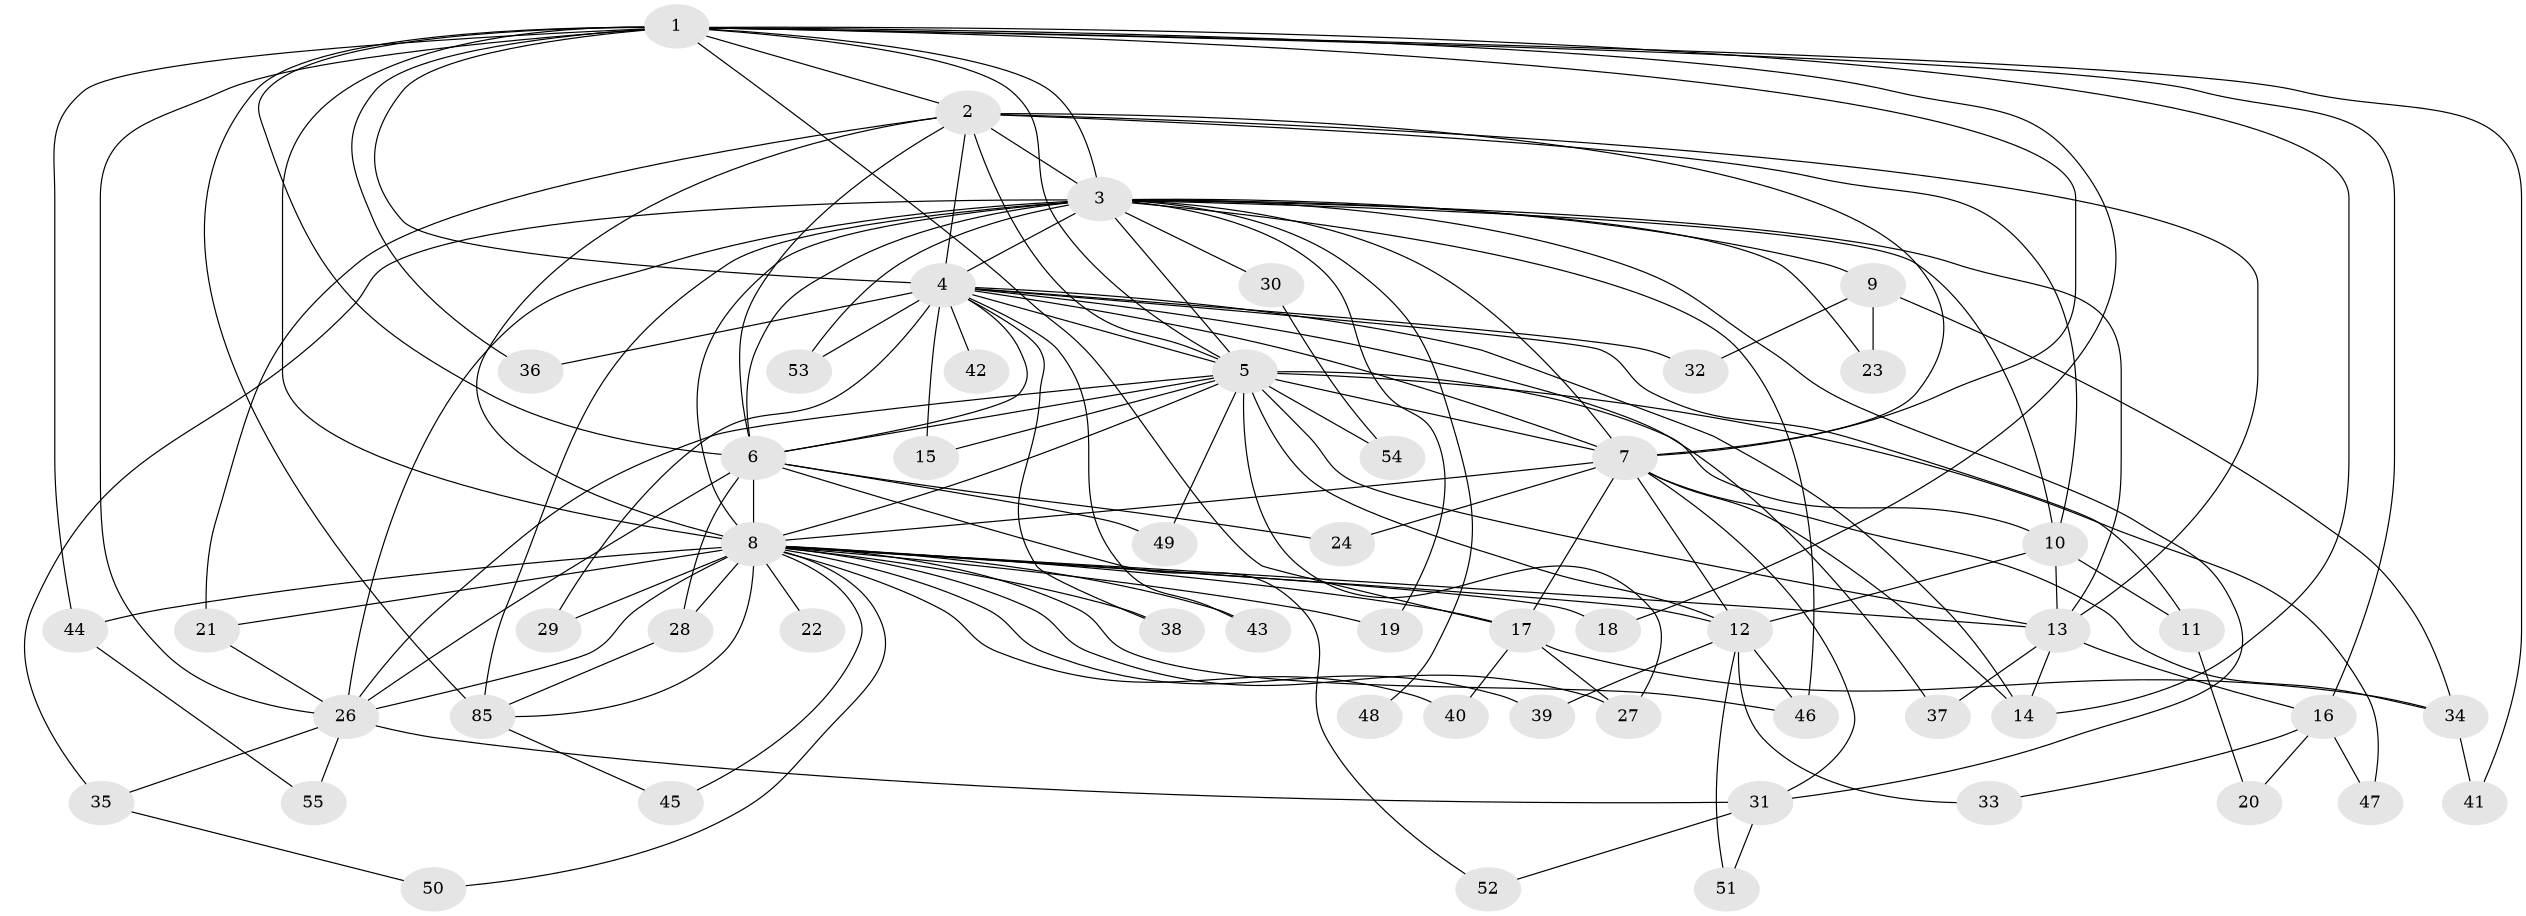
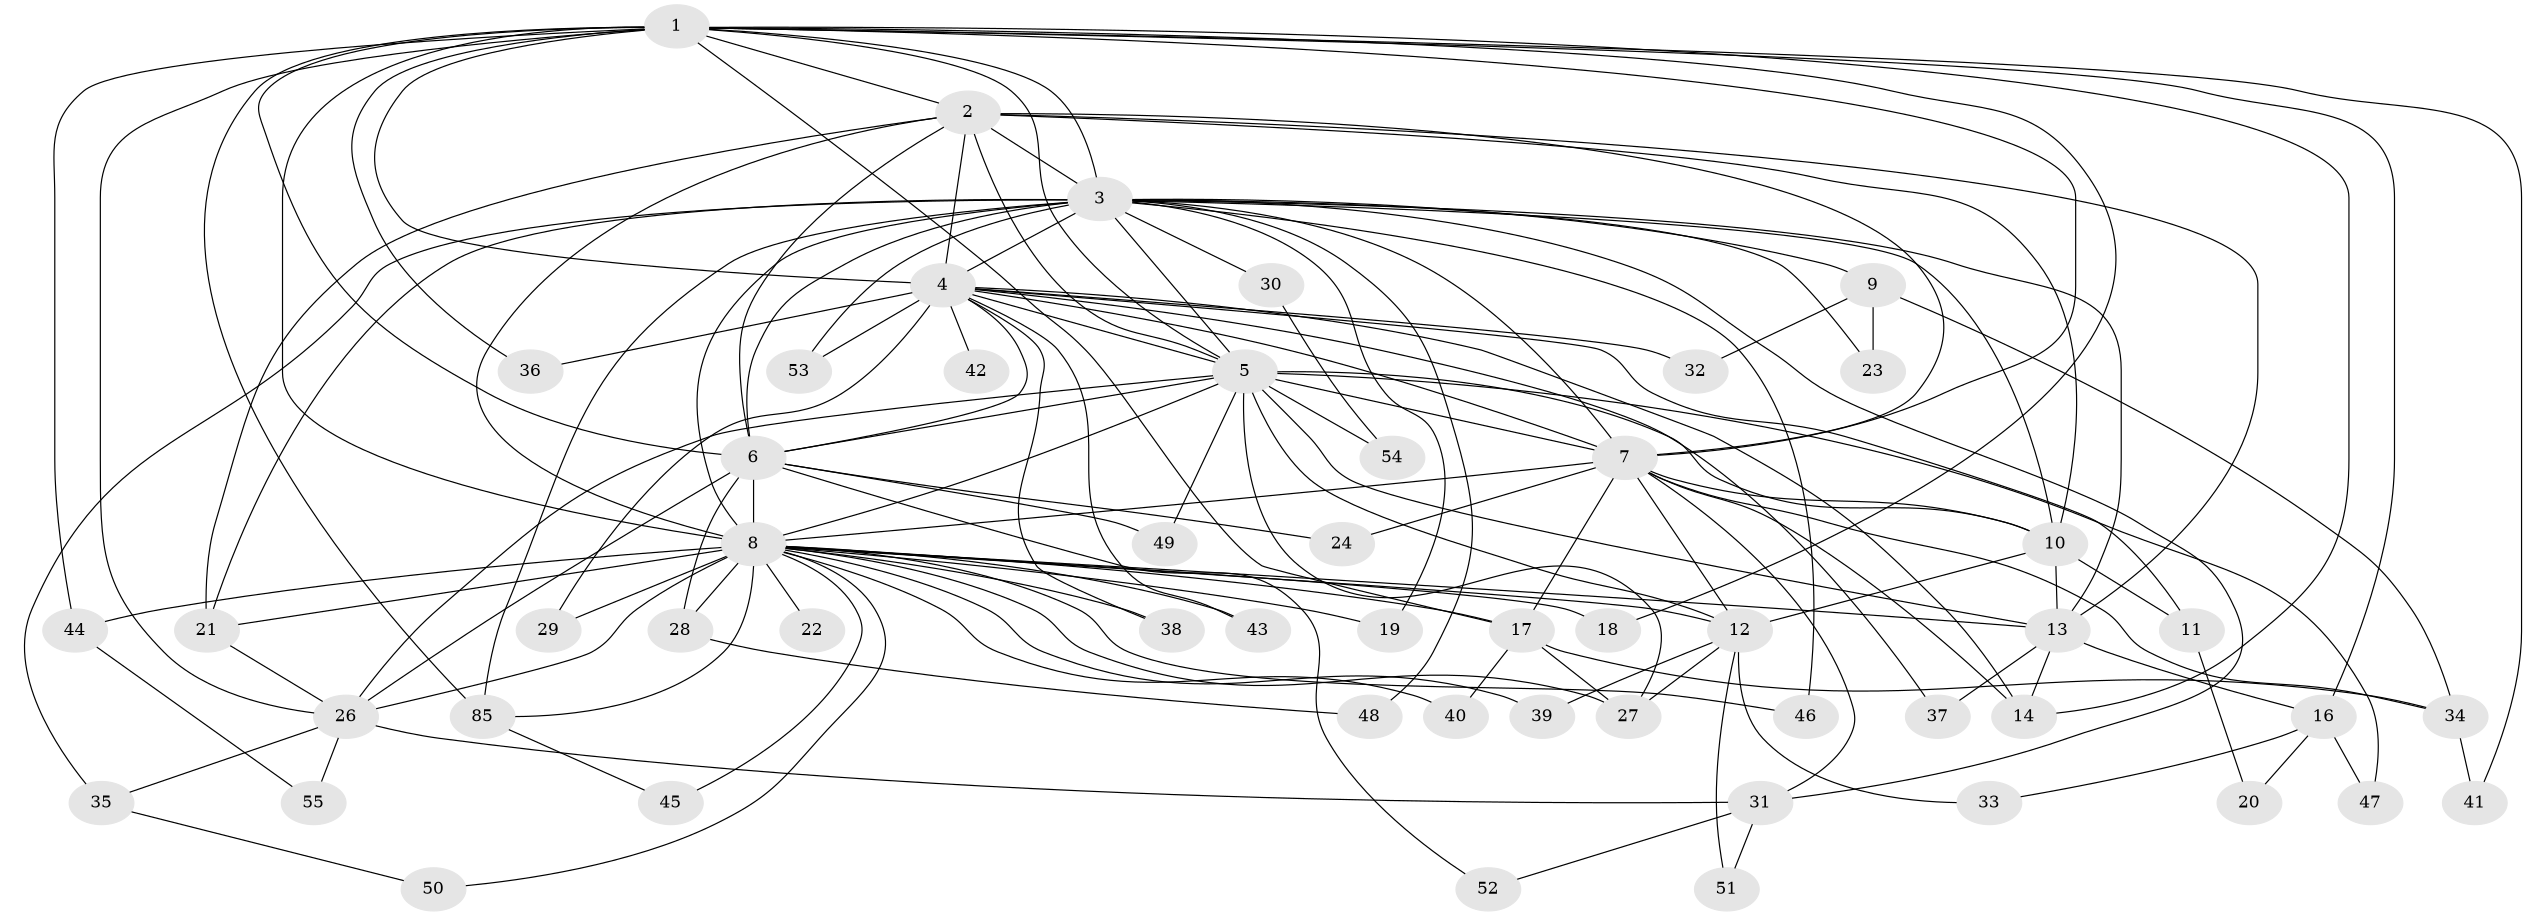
  graph {
    node [color=gray90 style=filled]
    edge [weight=1.0]
    1
    2
    3
    4
    5
    6
    7
    8
    14
    16
    17
    18
    n13 [label=85]
    26
    36
    41
    44
    10
    13
    21
    9
    19
    23
    30
    31
    35
    46
    48
    53
    11
-   15
    29
    32
    37
    38
    42
    43
    12
    27
    47
    49
    54
    24
    28
    52
    34
    22
    39
    40
    45
    50
    20
    33
    55
    51
    1 -- 2 [weight=2.0]
    1 -- 3 [weight=4.0]
    1 -- 4 [weight=2.0]
    1 -- 5 [weight=2.0]
    1 -- 6 [weight=4.0]
    1 -- 7 [weight=2.0]
    1 -- 8 [weight=4.0]
    1 -- 14
    1 -- 16 [weight=2.0]
    1 -- 17
    1 -- 18
    1 -- n13
    1 -- 26
    1 -- 36
    1 -- 41
    1 -- 44
    2 -- 3 [weight=2.0]
    2 -- 4
    2 -- 5
    2 -- 6 [weight=3.0]
    2 -- 7
    2 -- 8 [weight=2.0]
    2 -- 10
    2 -- 13 [weight=8.0]
    2 -- 21 [weight=2.0]
    3 -- 4 [weight=3.0]
    3 -- 5 [weight=2.0]
    3 -- 6 [weight=4.0]
    3 -- 7 [weight=2.0]
    3 -- 8 [weight=4.0]
    3 -- n13 [weight=4.0]
-   3 -- 26
+   3 -- 21
    3 -- 10
    3 -- 13
    3 -- 9
    3 -- 19
    3 -- 23
    3 -- 30
    3 -- 31
    3 -- 35 [weight=2.0]
    3 -- 46
    3 -- 48
    3 -- 53
    4 -- 5
    4 -- 6 [weight=2.0]
    4 -- 7
    4 -- 14 [weight=2.0]
    4 -- 36
    4 -- 53
    4 -- 11
-   4 -- 15
    4 -- 29
    4 -- 32
    4 -- 37
    4 -- 38
    4 -- 42
    4 -- 43
    5 -- 6 [weight=3.0]
    5 -- 7
    5 -- 8
    5 -- 26
    5 -- 10
    5 -- 13
-   5 -- 15
    5 -- 12
    5 -- 27
    5 -- 47
    5 -- 49
    5 -- 54
    6 -- 8 [weight=17.0]
    6 -- 26
    6 -- 49
    6 -- 24
    6 -- 28
    6 -- 52
    7 -- 8
    7 -- 14
    7 -- 17
+   7 -- 10
    7 -- 31
    7 -- 12
    7 -- 24
    7 -- 34
    8 -- 17
    8 -- 18
    8 -- n13
    8 -- 26
    8 -- 44
    8 -- 13 [weight=3.0]
    8 -- 21
    8 -- 19
    8 -- 46
    8 -- 29
    8 -- 38
    8 -- 43
    8 -- 12
    8 -- 27
    8 -- 28 [weight=2.0]
    8 -- 22 [weight=2.0]
    8 -- 39
    8 -- 40
    8 -- 45
    8 -- 50
    16 -- 47
    16 -- 20
    16 -- 33
    17 -- 27
    17 -- 34
    17 -- 40
    n13 -- 45
    26 -- 31
    26 -- 35
    26 -- 55
    44 -- 55
    10 -- 13
    10 -- 11
    10 -- 12
    13 -- 14
    13 -- 16
    13 -- 37
    21 -- 26
    9 -- 23
    9 -- 32
    9 -- 34
    30 -- 54
    31 -- 52
    31 -- 51
    35 -- 50
    11 -- 20
-   12 -- 46
+   12 -- 27
    12 -- 39
    12 -- 33
    12 -- 51
-   28 -- n13
+   28 -- 48
    34 -- 41
  }
